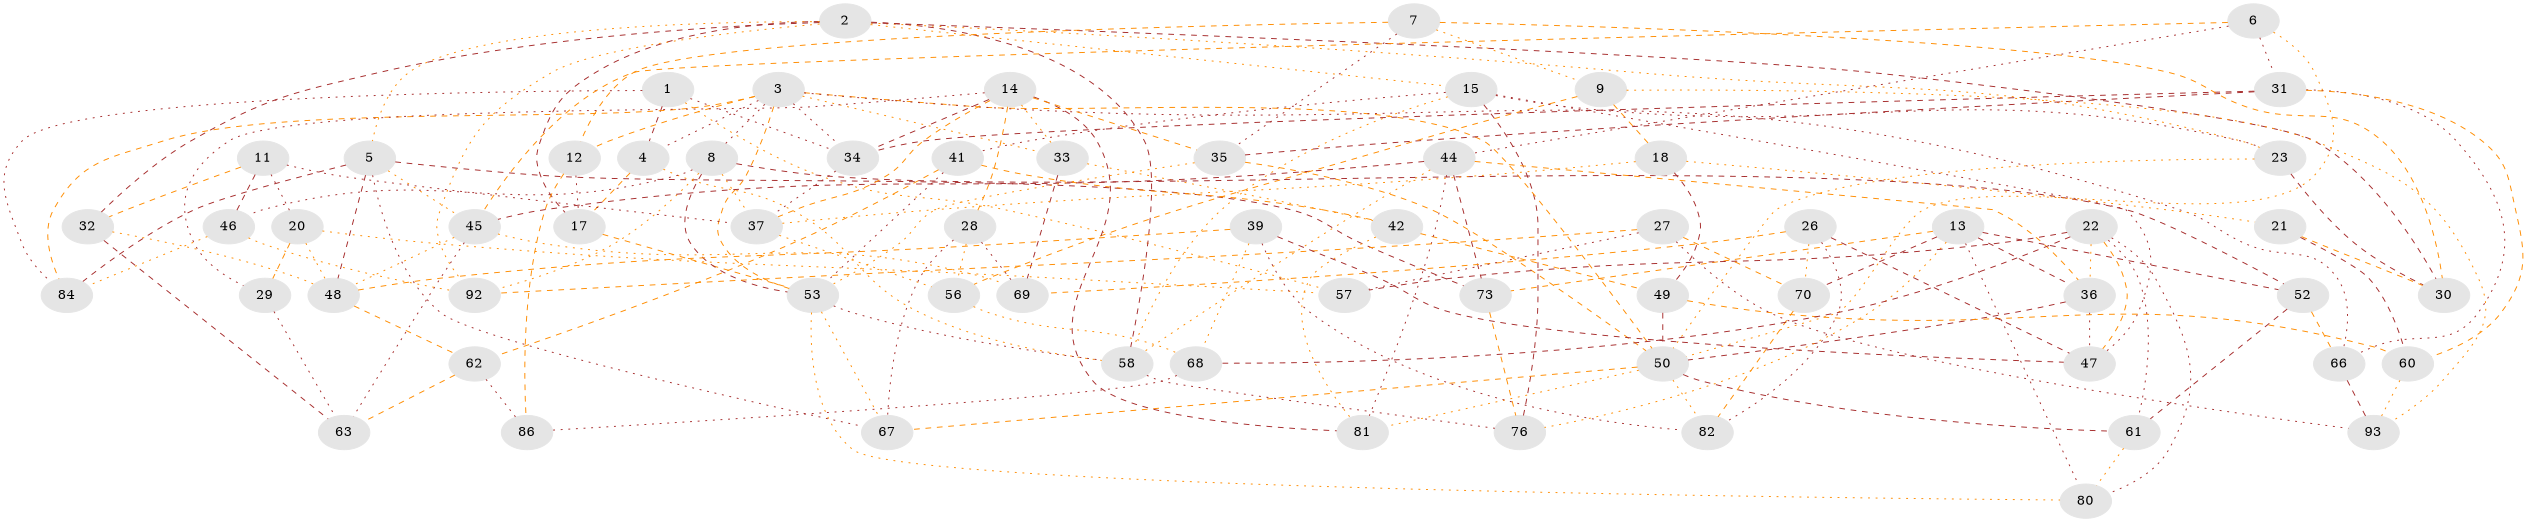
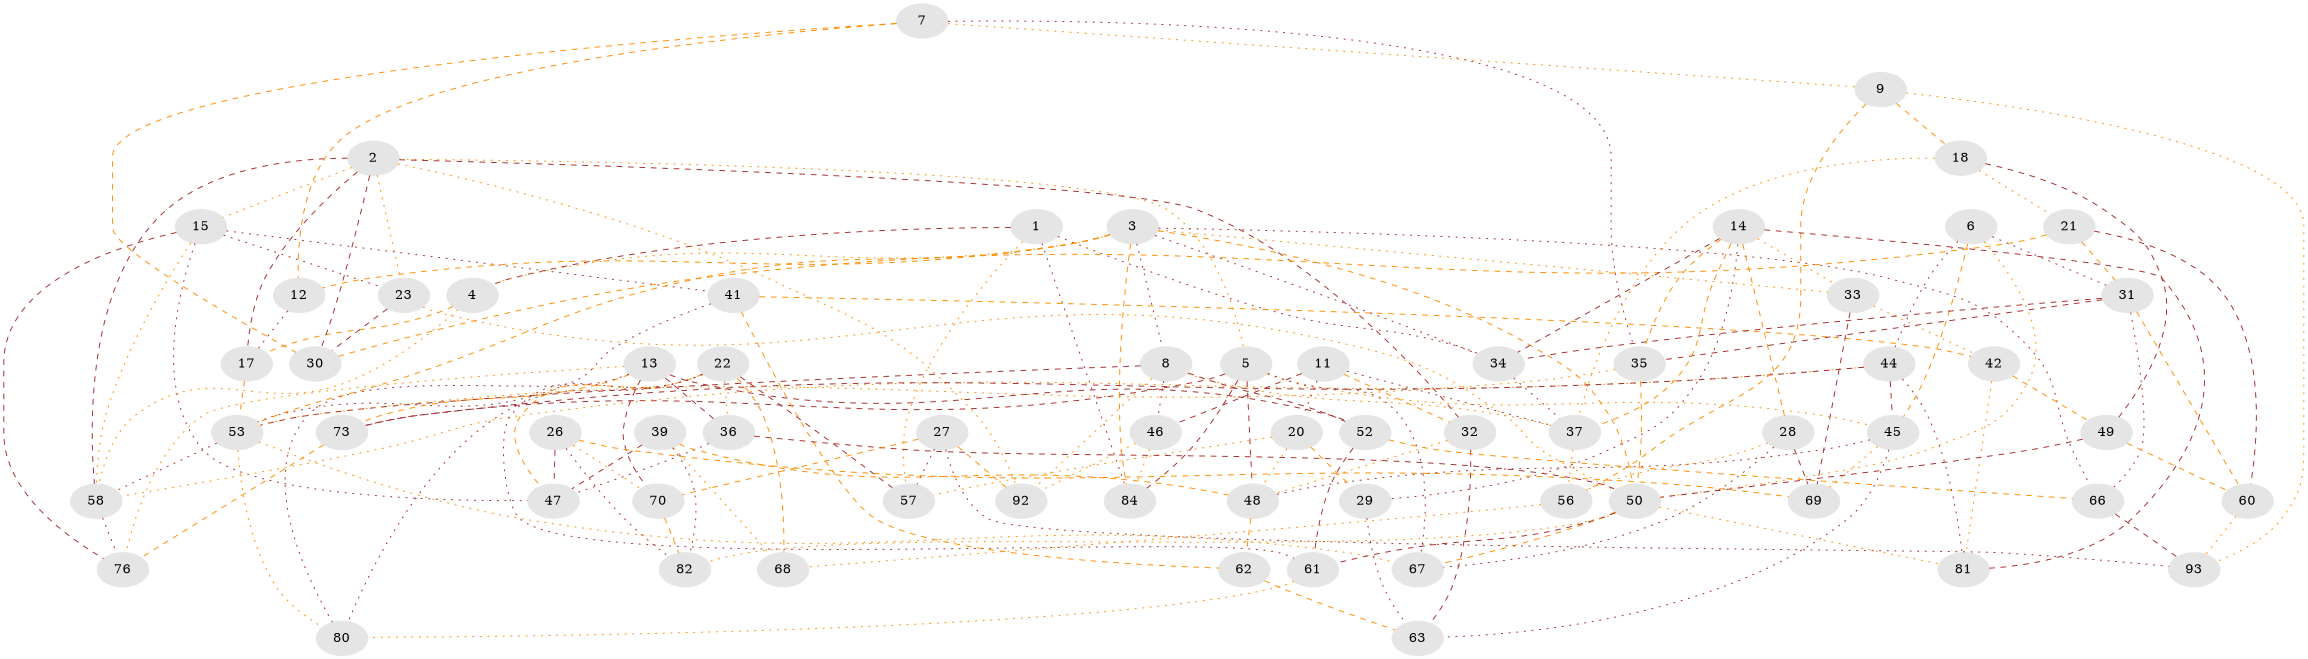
  graph {
    node [color=gray90 style=filled]
    edge [color=darkorange style=dotted]
    1
    4
    34 [super="+91"]
    57
    84
    17
    58 [super="+94"]
    37 [super="+89"]
    2 [super="+44"]
    5 [super="+19"]
    15 [super="+74"]
    23
    30
    32
    92
    45 [super="+63"]
    48 [super="+55"]
    67
    73
    76
    41
    47 [super="+51"]
    53 [super="+72+78"]
    50 [super="+71+59"]
    n25 [label=63]
    3 [super="+16+85+87"]
    8 [super="+10"]
    12 [super="+38"]
    33
    66
    46
    52
-   86
    69
    42
    81
    61
    82
    80
    93
    62
    n42 [label=44 super="+90"]
    36
    6
    31 [super="+43"]
    35 [super="+54"]
    60
    7
    9
    18
    56
    21
    49
    68
    11
    20
    29
    13 [super="+25"]
    70
    14 [super="+75+77"]
    28 [super="+88"]
    22 [super="+40"]
    26
    27
    39
    1 -- 4 [color=brown style=dashed]
    1 -- 34 [color=brown]
    1 -- 57
    1 -- 84 [color=brown]
    4 -- 17 [style=dashed]
    4 -- 58
    34 -- 37 [color=brown]
    17 -- 53 [style=dashed]
    58 -- 76 [color=brown]
    37 -- 56
    2 -- 17 [color=brown style=dashed]
    2 -- 58 [color=brown style=dashed]
    2 -- 5
    2 -- 15
    2 -- 23
    2 -- 30 [color=brown style=dashed]
    2 -- 32 [color=brown style=dashed]
    2 -- 92
    5 -- 84 [color=brown style=dashed]
    5 -- 45
    5 -- 48 [color=brown style=dashed]
    5 -- 67 [color=brown]
    5 -- 73 [color=brown style=dashed]
    15 -- 58
    15 -- 23 [color=brown]
    15 -- 76 [color=brown style=dashed]
    15 -- 41 [color=brown]
    15 -- 47 [color=brown]
    23 -- 30 [color=brown style=dashed]
    23 -- 50
    32 -- 48
    32 -- n25 [color=brown style=dashed]
-   45 -- 48
+   45 -- 48 [color=brown]
    45 -- n25 [color=brown]
    45 -- 69
    48 -- 62 [style=dashed]
    73 -- 76 [style=dashed]
    41 -- 53 [color=brown]
    41 -- 42 [style=dashed]
    41 -- 62 [style=dashed]
    53 -- 58 [color=brown]
    53 -- 67
    53 -- 80
    50 -- 67 [style=dashed]
    50 -- 81
    50 -- 61 [color=brown style=dashed]
    50 -- 82
-   3 -- 4 [color=brown]
+   3 -- 4
    3 -- 34 [color=brown]
    3 -- 84 [style=dashed]
    3 -- 53 [style=dashed]
    3 -- 50 [style=dashed]
    3 -- 8 [color=brown]
    3 -- 12 [style=dashed weight=2]
    3 -- 33
    3 -- 66 [color=brown]
    8 -- 37
    8 -- 92
    8 -- 53 [color=brown style=dashed]
    8 -- 46 [color=brown]
    8 -- 52 [color=brown style=dashed]
    12 -- 17 [color=brown]
-   12 -- 86 [style=dashed weight=2]
    33 -- 69 [color=brown style=dashed]
    33 -- 42
    66 -- 93 [color=brown style=dashed]
    46 -- 84
    46 -- 92
    52 -- 66 [style=dashed]
    52 -- 61 [color=brown style=dashed]
    42 -- 81
    42 -- 49 [style=dashed]
    61 -- 80
    62 -- n25 [style=dashed]
-   62 -- 86 [color=brown]
    n42 -- 58
    n42 -- 45 [color=brown style=dashed]
    n42 -- 73 [color=brown style=dashed]
    n42 -- 81 [color=brown]
-   n42 -- 36 [style=dashed]
    36 -- 47 [color=brown]
    36 -- 50 [color=brown style=dashed]
    6 -- 45 [style=dashed]
    6 -- 50
    6 -- n42 [color=brown]
    6 -- 31 [color=brown]
    31 -- 34 [color=brown style=dashed weight=2]
    31 -- 66 [color=brown]
    31 -- 35 [color=brown style=dashed weight=2]
    31 -- 60 [style=dashed]
    35 -- 53
    35 -- 50 [style=dashed]
    60 -- 93
    7 -- 30 [style=dashed]
    7 -- 12 [style=dashed]
    7 -- 35 [color=brown]
    7 -- 9
    9 -- 93
    9 -- 18 [style=dashed]
    9 -- 56 [style=dashed]
    18 -- 37
    18 -- 21
    18 -- 49 [color=brown style=dashed]
    56 -- 68
    21 -- 30 [style=dashed]
+   21 -- 31 [style=dashed]
    21 -- 60 [color=brown style=dashed]
    49 -- 50 [color=brown style=dashed]
    49 -- 60 [style=dashed]
-   68 -- 86 [color=brown]
    11 -- 37 [color=brown]
    11 -- 32 [style=dashed]
    11 -- 46 [color=brown style=dashed]
    11 -- 20 [color=brown]
    20 -- 57
    20 -- 48
    20 -- 29 [style=dashed]
    29 -- n25 [color=brown]
    13 -- 73 [style=dashed]
    13 -- 76
    13 -- 52 [color=brown style=dashed]
    13 -- 80 [color=brown]
    13 -- 36 [color=brown style=dashed]
    13 -- 70 [color=brown style=dashed]
    70 -- 82 [style=dashed]
    14 -- 34 [color=brown style=dashed]
    14 -- 37 [style=dashed]
    14 -- 33
    14 -- 81 [color=brown style=dashed]
    14 -- 35 [style=dashed]
    14 -- 29 [color=brown]
    14 -- 28 [style=dashed weight=2]
    28 -- 67 [color=brown]
-   28 -- 69 [color=brown]
+   28 -- 69 [color=brown style=dashed]
    28 -- 56
    22 -- 57 [color=brown style=dashed]
    22 -- 47 [style=dashed]
    22 -- 61 [color=brown]
    22 -- 80 [color=brown]
    22 -- 36
-   22 -- 68 [color=brown style=dashed]
+   22 -- 68 [style=dashed]
    26 -- 47 [color=brown style=dashed]
    26 -- 69 [style=dashed]
    26 -- 82 [color=brown]
    26 -- 70
    27 -- 57 [color=brown]
    27 -- 92 [style=dashed]
    27 -- 93 [color=brown]
    27 -- 70 [style=dashed]
    39 -- 48 [style=dashed]
    39 -- 47 [color=brown style=dashed]
    39 -- 82 [color=brown]
    39 -- 68
  }
